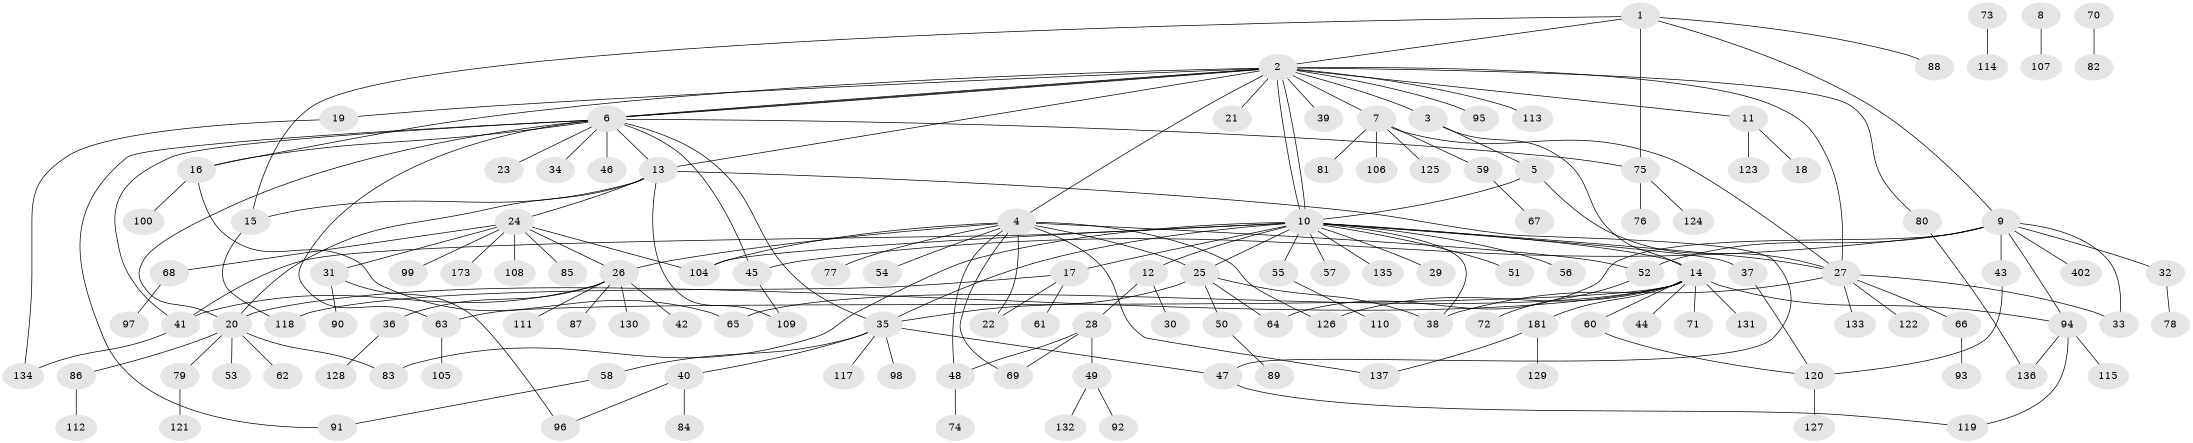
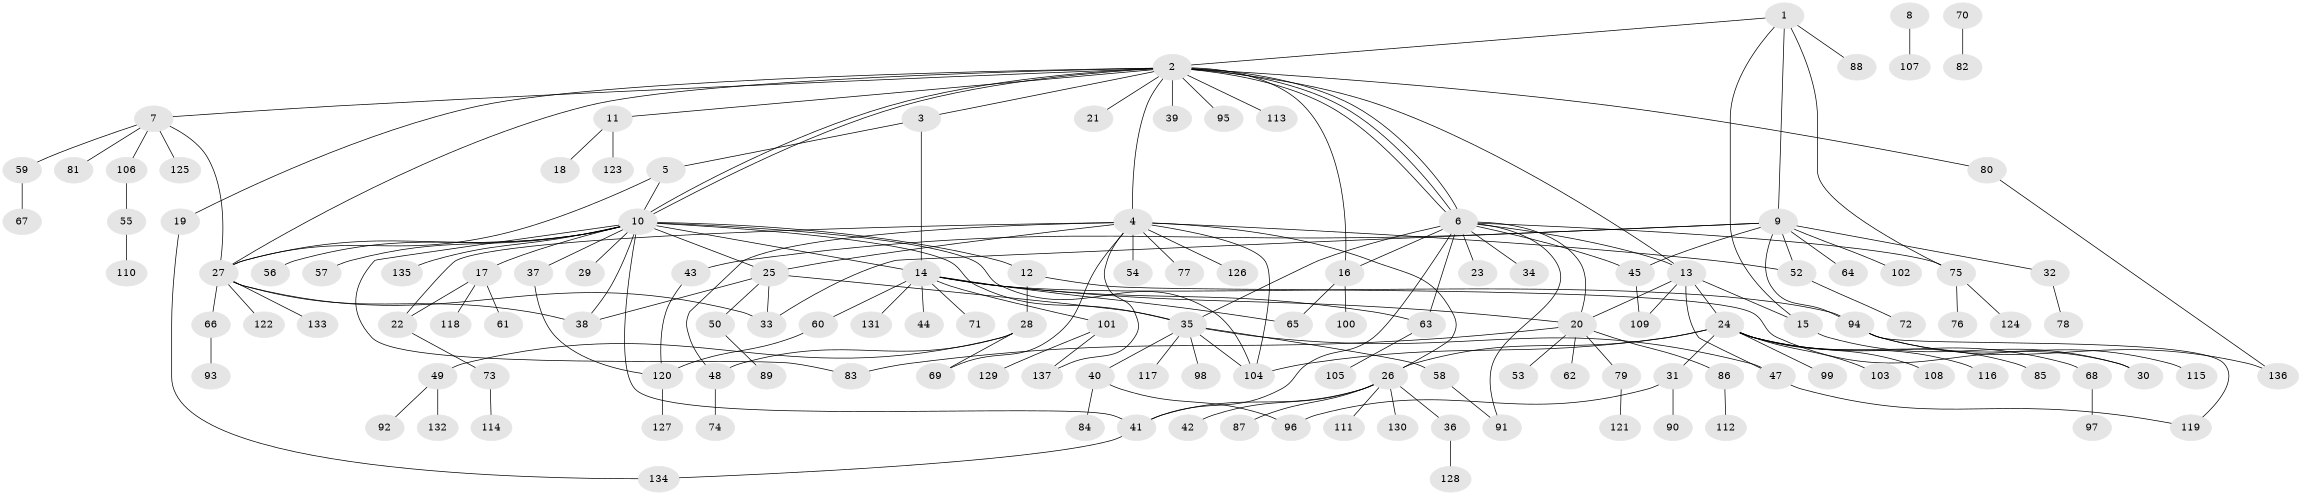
  graph {
    node [color=gray90 style=filled]
    1
    2
    9
    15
    75
    88
    3
    4
    6
    7
    10
    11
    13
    16
    19
    21
    27
    39
    80
    95
    113
    52
    45
    32
    33
    43
    64
    94
-   102 [label=402]
+   102
    118
    76
    124
    5
    14
    22
    25
    26
    48
    54
    69
    77
    104
    126
    137
    20
    23
    34
    35
    41
-   46
    63
    91
    59
    81
    106
    125
    12
    17
    29
    37
    38
-   51
    55
    56
    57
    83
    135
    18
    123
    24
    47
    109
    65
    100
    134
    66
    122
    133
    136
    44
    60
    71
-   101 [label=181]
+   101
    131
    73
    50
    36
    42
    87
    111
    130
    74
    72
    8
    107
    53
    62
    79
    86
    40
    58
    98
    117
    105
    67
    78
    120
    70
    82
    119
    115
    28
    30
    61
    110
    49
    31
    68
    85
    99
-   103 [label=173]
+   103
    108
+   116
    129
    121
    112
    114
    90
    96
    97
    89
    128
    93
    92
    132
    84
    127
    1 -- 2
    1 -- 9
    1 -- 15
    1 -- 75
    1 -- 88
    2 -- 3
    2 -- 4
    2 -- 6
    2 -- 6
    2 -- 6
    2 -- 7
    2 -- 10
    2 -- 10
    2 -- 11
    2 -- 13
    2 -- 16
    2 -- 19
    2 -- 21
    2 -- 27
    2 -- 39
    2 -- 80
    2 -- 95
    2 -- 113
    9 -- 52
    9 -- 45
    9 -- 32
    9 -- 33
    9 -- 43
    9 -- 64
    9 -- 94
    9 -- 102
-   15 -- 118
+   15 -- 30
    75 -- 76
    75 -- 124
    3 -- 5
    3 -- 14
    4 -- 52
    4 -- 22
    4 -- 25
    4 -- 26
    4 -- 48
    4 -- 54
    4 -- 69
    4 -- 77
    4 -- 104
    4 -- 126
    4 -- 137
    6 -- 75
    6 -- 13
    6 -- 16
    6 -- 45
    6 -- 20
    6 -- 23
    6 -- 34
    6 -- 35
    6 -- 41
-   6 -- 46
    6 -- 63
    6 -- 91
    7 -- 27
    7 -- 59
    7 -- 81
    7 -- 106
    7 -- 125
    10 -- 27
    10 -- 14
    10 -- 25
    10 -- 104
    10 -- 35
    10 -- 41
    10 -- 12
    10 -- 17
    10 -- 29
    10 -- 37
    10 -- 38
-   10 -- 51
-   10 -- 55
+   106 -- 55
    10 -- 56
    10 -- 57
    10 -- 83
    10 -- 135
    11 -- 18
    11 -- 123
    13 -- 15
    13 -- 20
    13 -- 24
    13 -- 47
    13 -- 109
    16 -- 65
    16 -- 100
    19 -- 134
    27 -- 33
    27 -- 38
    27 -- 66
    27 -- 122
    27 -- 133
    80 -- 136
    52 -- 72
    45 -- 109
    32 -- 78
    43 -- 120
    94 -- 136
    94 -- 119
    94 -- 115
    5 -- 10
    5 -- 27
    14 -- 94
-   14 -- 126
    14 -- 20
    14 -- 63
    14 -- 65
    14 -- 44
    14 -- 60
    14 -- 71
    14 -- 101
    14 -- 131
-   25 -- 64
+   22 -- 73
+   25 -- 33
    25 -- 35
    25 -- 38
    25 -- 50
    26 -- 41
    26 -- 36
    26 -- 42
    26 -- 87
    26 -- 111
    26 -- 130
    48 -- 74
    20 -- 83
    20 -- 53
    20 -- 62
    20 -- 79
    20 -- 86
+   35 -- 104
    35 -- 47
    35 -- 40
    35 -- 58
    35 -- 98
    35 -- 117
    41 -- 134
    63 -- 105
    59 -- 67
    12 -- 28
    12 -- 30
    17 -- 118
    17 -- 22
    17 -- 61
    37 -- 120
    55 -- 110
    24 -- 26
    24 -- 104
    24 -- 31
    24 -- 68
    24 -- 85
    24 -- 99
    24 -- 103
    24 -- 108
+   24 -- 116
    47 -- 119
    66 -- 93
    60 -- 120
    101 -- 137
    101 -- 129
    73 -- 114
    50 -- 89
    36 -- 128
    8 -- 107
    79 -- 121
    86 -- 112
    40 -- 96
    40 -- 84
    58 -- 91
    120 -- 127
    70 -- 82
    28 -- 48
    28 -- 69
    28 -- 49
    49 -- 92
    49 -- 132
    31 -- 90
    31 -- 96
    68 -- 97
  }
